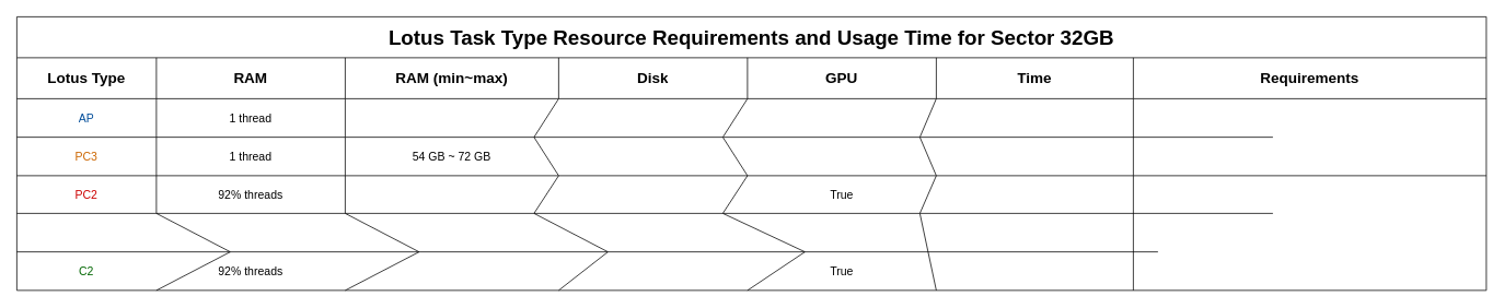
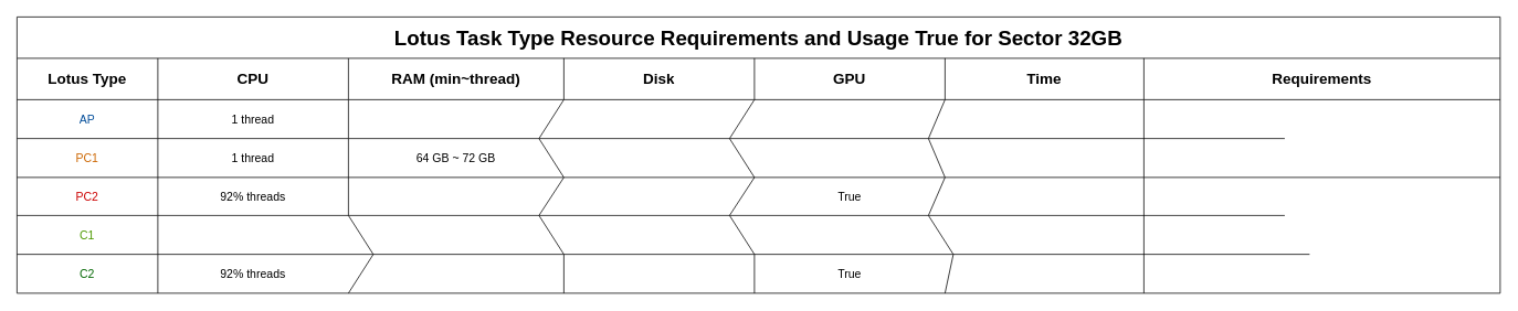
  <mxCell id="0" />
  <mxCell id="1" parent="0" />
- <mxCell id="2" value="&lt;font style=&quot;font-size: 25px&quot;&gt;Lotus Task Type Resource Requirements and Usage Time for Sector 32GB&lt;/font&gt;" style="shape=table;html=1;whiteSpace=wrap;startSize=50;container=1;collapsible=0;childLayout=tableLayout;fontStyle=1;align=center;" vertex="1" parent="1"><mxGeometry x="20" y="20" width="1790" height="334" as="geometry" /></mxCell>
+ <mxCell id="2" value="&lt;font style=&quot;font-size: 25px&quot;&gt;Lotus Task Type Resource Requirements and Usage True for Sector 32GB&lt;/font&gt;" style="shape=table;html=1;whiteSpace=wrap;startSize=50;container=1;collapsible=0;childLayout=tableLayout;fontStyle=1;align=center;" vertex="1" parent="1"><mxGeometry x="20" y="20" width="1790" height="334" as="geometry" /></mxCell>
  <mxCell id="3" value="" style="shape=partialRectangle;html=1;whiteSpace=wrap;collapsible=0;dropTarget=0;pointerEvents=0;fillColor=none;top=0;left=0;bottom=0;right=0;points=[[0,0.5],[1,0.5]];portConstraint=eastwest;" vertex="1" parent="2"><mxGeometry y="50" width="1790" height="50" as="geometry" /></mxCell>
  <mxCell id="4" value="Lotus Type" style="shape=partialRectangle;html=1;whiteSpace=wrap;connectable=0;fillColor=none;top=0;left=0;bottom=0;right=0;overflow=hidden;fontStyle=1;fontSize=18;" vertex="1" parent="3"><mxGeometry width="170" height="50" as="geometry" /></mxCell>
- <mxCell id="5" value="RAM" style="shape=partialRectangle;html=1;whiteSpace=wrap;connectable=0;fillColor=none;top=0;left=0;bottom=0;right=0;overflow=hidden;fontStyle=1;fontSize=18;" vertex="1" parent="3"><mxGeometry x="170" width="230" height="50" as="geometry" /></mxCell>
- <mxCell id="6" value="RAM (min~max)" style="shape=partialRectangle;html=1;whiteSpace=wrap;connectable=0;fillColor=none;top=0;left=0;bottom=0;right=0;overflow=hidden;fontStyle=1;fontSize=18;" vertex="1" parent="3"><mxGeometry x="400" width="260" height="50" as="geometry" /></mxCell>
+ <mxCell id="5" value="CPU" style="shape=partialRectangle;html=1;whiteSpace=wrap;connectable=0;fillColor=none;top=0;left=0;bottom=0;right=0;overflow=hidden;fontStyle=1;fontSize=18;" vertex="1" parent="3"><mxGeometry x="170" width="230" height="50" as="geometry" /></mxCell>
+ <mxCell id="6" value="RAM (min~thread)" style="shape=partialRectangle;html=1;whiteSpace=wrap;connectable=0;fillColor=none;top=0;left=0;bottom=0;right=0;overflow=hidden;fontStyle=1;fontSize=18;" vertex="1" parent="3"><mxGeometry x="400" width="260" height="50" as="geometry" /></mxCell>
  <mxCell id="7" value="Disk" style="shape=partialRectangle;html=1;whiteSpace=wrap;connectable=0;fillColor=none;top=0;left=0;bottom=0;right=0;overflow=hidden;fontStyle=1;fontSize=18;" vertex="1" parent="3"><mxGeometry x="660" width="230" height="50" as="geometry" /></mxCell>
  <mxCell id="8" value="&lt;span&gt;GPU&lt;/span&gt;" style="shape=partialRectangle;html=1;whiteSpace=wrap;connectable=0;fillColor=none;top=0;left=0;bottom=0;right=0;overflow=hidden;fontStyle=1;fontSize=18;" vertex="1" parent="3"><mxGeometry x="890" width="230" height="50" as="geometry" /></mxCell>
  <mxCell id="9" value="Time" style="shape=partialRectangle;html=1;whiteSpace=wrap;connectable=0;fillColor=none;top=0;left=0;bottom=0;right=0;overflow=hidden;fontStyle=1;fontSize=18;" vertex="1" parent="3"><mxGeometry x="1120" width="240" height="50" as="geometry" /></mxCell>
  <mxCell id="10" value="Requirements" style="shape=partialRectangle;html=1;whiteSpace=wrap;connectable=0;fillColor=none;top=0;left=0;bottom=0;right=0;overflow=hidden;fontStyle=1;fontSize=18;" vertex="1" parent="3"><mxGeometry x="1360" width="430" height="50" as="geometry" /></mxCell>
  <mxCell id="11" style="shape=partialRectangle;html=1;whiteSpace=wrap;collapsible=0;dropTarget=0;pointerEvents=0;fillColor=none;top=0;left=0;bottom=0;right=0;points=[[0,0.5],[1,0.5]];portConstraint=eastwest;" vertex="1" parent="2"><mxGeometry y="100" width="1790" height="47" as="geometry" /></mxCell>
  <mxCell id="12" value="&lt;font color=&quot;#004c99&quot;&gt;AP&lt;/font&gt;" style="shape=partialRectangle;html=1;whiteSpace=wrap;connectable=0;fillColor=none;top=0;left=0;bottom=0;right=0;overflow=hidden;fontSize=14;strokeColor=#004C99;" vertex="1" parent="11"><mxGeometry width="170" height="47" as="geometry" /></mxCell>
  <mxCell id="13" value="1 thread" style="shape=partialRectangle;html=1;whiteSpace=wrap;connectable=0;fillColor=none;top=0;left=0;bottom=0;right=0;overflow=hidden;fontSize=14;" vertex="1" parent="11"><mxGeometry x="170" width="230" height="47" as="geometry" /></mxCell>
  <mxCell id="14" style="shape=partialRectangle;html=1;whiteSpace=wrap;connectable=0;fillColor=none;top=0;left=0;bottom=0;right=0;overflow=hidden;fontSize=14;" vertex="1" parent="11"><mxGeometry x="660" width="230" height="47" as="geometry" /></mxCell>
  <mxCell id="15" style="shape=partialRectangle;html=1;whiteSpace=wrap;connectable=0;fillColor=none;top=0;left=0;bottom=0;right=0;overflow=hidden;fontSize=14;" vertex="1" parent="11"><mxGeometry x="890" width="230" height="47" as="geometry" /></mxCell>
  <mxCell id="16" style="shape=partialRectangle;html=1;whiteSpace=wrap;connectable=0;fillColor=none;top=0;left=0;bottom=0;right=0;overflow=hidden;fontSize=14;" vertex="1" parent="11"><mxGeometry x="1120" width="240" height="47" as="geometry" /></mxCell>
  <mxCell id="17" style="shape=partialRectangle;html=1;whiteSpace=wrap;connectable=0;fillColor=none;top=0;left=0;bottom=0;right=0;overflow=hidden;fontSize=14;" vertex="1" parent="11"><mxGeometry x="1360" width="430" height="47" as="geometry" /></mxCell>
  <mxCell id="18" value="" style="shape=partialRectangle;html=1;whiteSpace=wrap;collapsible=0;dropTarget=0;pointerEvents=0;fillColor=none;top=0;left=0;bottom=0;right=0;points=[[0,0.5],[1,0.5]];portConstraint=eastwest;" vertex="1" parent="2"><mxGeometry y="147" width="1790" height="47" as="geometry" /></mxCell>
- <mxCell id="19" value="&lt;font color=&quot;#cc6600&quot;&gt;PC3&lt;/font&gt;" style="shape=partialRectangle;html=1;whiteSpace=wrap;connectable=0;fillColor=none;top=0;left=0;bottom=0;right=0;overflow=hidden;fontSize=14;" vertex="1" parent="18"><mxGeometry width="170" height="47" as="geometry" /></mxCell>
+ <mxCell id="19" value="&lt;font color=&quot;#cc6600&quot;&gt;PC1&lt;/font&gt;" style="shape=partialRectangle;html=1;whiteSpace=wrap;connectable=0;fillColor=none;top=0;left=0;bottom=0;right=0;overflow=hidden;fontSize=14;" vertex="1" parent="18"><mxGeometry width="170" height="47" as="geometry" /></mxCell>
  <mxCell id="20" value="&lt;span&gt;1 thread&lt;/span&gt;" style="shape=partialRectangle;html=1;whiteSpace=wrap;connectable=0;fillColor=none;top=0;left=0;bottom=0;right=0;overflow=hidden;fontSize=14;" vertex="1" parent="18"><mxGeometry x="170" width="230" height="47" as="geometry" /></mxCell>
- <mxCell id="21" value="54 GB ~ 72 GB" style="shape=partialRectangle;html=1;whiteSpace=wrap;connectable=0;fillColor=none;top=0;left=0;bottom=0;right=0;overflow=hidden;fontSize=14;" vertex="1" parent="18"><mxGeometry x="400" width="260" height="47" as="geometry" /></mxCell>
+ <mxCell id="21" value="64 GB ~ 72 GB" style="shape=partialRectangle;html=1;whiteSpace=wrap;connectable=0;fillColor=none;top=0;left=0;bottom=0;right=0;overflow=hidden;fontSize=14;" vertex="1" parent="18"><mxGeometry x="400" width="260" height="47" as="geometry" /></mxCell>
  <mxCell id="22" style="shape=partialRectangle;html=1;whiteSpace=wrap;connectable=0;fillColor=none;top=0;left=0;bottom=0;right=0;overflow=hidden;fontSize=14;" vertex="1" parent="18"><mxGeometry x="660" width="230" height="47" as="geometry" /></mxCell>
  <mxCell id="23" style="shape=partialRectangle;html=1;whiteSpace=wrap;connectable=0;fillColor=none;top=0;left=0;bottom=0;right=0;overflow=hidden;fontSize=14;" vertex="1" parent="18"><mxGeometry x="890" width="230" height="47" as="geometry" /></mxCell>
  <mxCell id="24" style="shape=partialRectangle;html=1;whiteSpace=wrap;connectable=0;fillColor=none;top=0;left=0;bottom=0;right=0;overflow=hidden;fontSize=14;" vertex="1" parent="18"><mxGeometry x="1120" width="240" height="47" as="geometry" /></mxCell>
  <mxCell id="25" style="shape=partialRectangle;html=1;whiteSpace=wrap;connectable=0;fillColor=none;top=0;left=0;bottom=0;right=0;overflow=hidden;fontSize=14;" vertex="1" parent="18"><mxGeometry x="1360" width="430" height="47" as="geometry" /></mxCell>
  <mxCell id="26" value="" style="shape=partialRectangle;html=1;whiteSpace=wrap;collapsible=0;dropTarget=0;pointerEvents=0;fillColor=none;top=0;left=0;bottom=0;right=0;points=[[0,0.5],[1,0.5]];portConstraint=eastwest;" vertex="1" parent="2"><mxGeometry y="194" width="1790" height="46" as="geometry" /></mxCell>
  <mxCell id="27" value="&lt;font color=&quot;#cc0000&quot;&gt;PC2&lt;/font&gt;" style="shape=partialRectangle;html=1;whiteSpace=wrap;connectable=0;fillColor=none;top=0;left=0;bottom=0;right=0;overflow=hidden;fontSize=14;" vertex="1" parent="26"><mxGeometry width="170" height="46" as="geometry" /></mxCell>
  <mxCell id="28" value="92% threads" style="shape=partialRectangle;html=1;whiteSpace=wrap;connectable=0;fillColor=none;top=0;left=0;bottom=0;right=0;overflow=hidden;fontSize=14;" vertex="1" parent="26"><mxGeometry x="170" width="230" height="46" as="geometry" /></mxCell>
  <mxCell id="29" style="shape=partialRectangle;html=1;whiteSpace=wrap;connectable=0;fillColor=none;top=0;left=0;bottom=0;right=0;overflow=hidden;fontSize=14;" vertex="1" parent="26"><mxGeometry x="660" width="230" height="46" as="geometry" /></mxCell>
  <mxCell id="30" value="True" style="shape=partialRectangle;html=1;whiteSpace=wrap;connectable=0;fillColor=none;top=0;left=0;bottom=0;right=0;overflow=hidden;fontSize=14;" vertex="1" parent="26"><mxGeometry x="890" width="230" height="46" as="geometry" /></mxCell>
  <mxCell id="31" style="shape=partialRectangle;html=1;whiteSpace=wrap;connectable=0;fillColor=none;top=0;left=0;bottom=0;right=0;overflow=hidden;fontSize=14;" vertex="1" parent="26"><mxGeometry x="1120" width="240" height="46" as="geometry" /></mxCell>
  <mxCell id="32" style="shape=partialRectangle;html=1;whiteSpace=wrap;connectable=0;fillColor=none;top=0;left=0;bottom=0;right=0;overflow=hidden;fontSize=14;" vertex="1" parent="26"><mxGeometry x="1360" width="430" height="46" as="geometry" /></mxCell>
  <mxCell id="33" style="shape=partialRectangle;html=1;whiteSpace=wrap;collapsible=0;dropTarget=0;pointerEvents=0;fillColor=none;top=0;left=0;bottom=0;right=0;points=[[0,0.5],[1,0.5]];portConstraint=eastwest;" vertex="1" parent="2"><mxGeometry y="240" width="1790" height="47" as="geometry" /></mxCell>
+ <mxCell id="34" value="&lt;font color=&quot;#4d9900&quot;&gt;C1&lt;/font&gt;" style="shape=partialRectangle;html=1;whiteSpace=wrap;connectable=0;fillColor=none;top=0;left=0;bottom=0;right=0;overflow=hidden;fontSize=14;" vertex="1" parent="33"><mxGeometry width="170" height="47" as="geometry" /></mxCell>
  <mxCell id="35" style="shape=partialRectangle;html=1;whiteSpace=wrap;connectable=0;fillColor=none;top=0;left=0;bottom=0;right=0;overflow=hidden;fontSize=14;" vertex="1" parent="33"><mxGeometry x="400" width="260" height="47" as="geometry" /></mxCell>
  <mxCell id="36" style="shape=partialRectangle;html=1;whiteSpace=wrap;connectable=0;fillColor=none;top=0;left=0;bottom=0;right=0;overflow=hidden;fontSize=14;" vertex="1" parent="33"><mxGeometry x="660" width="230" height="47" as="geometry" /></mxCell>
  <mxCell id="37" style="shape=partialRectangle;html=1;whiteSpace=wrap;connectable=0;fillColor=none;top=0;left=0;bottom=0;right=0;overflow=hidden;fontSize=14;" vertex="1" parent="33"><mxGeometry x="890" width="230" height="47" as="geometry" /></mxCell>
  <mxCell id="38" style="shape=partialRectangle;html=1;whiteSpace=wrap;connectable=0;fillColor=none;top=0;left=0;bottom=0;right=0;overflow=hidden;fontSize=14;" vertex="1" parent="33"><mxGeometry x="1120" width="240" height="47" as="geometry" /></mxCell>
  <mxCell id="39" style="shape=partialRectangle;html=1;whiteSpace=wrap;connectable=0;fillColor=none;top=0;left=0;bottom=0;right=0;overflow=hidden;fontSize=14;" vertex="1" parent="33"><mxGeometry x="1360" width="430" height="47" as="geometry" /></mxCell>
  <mxCell id="40" style="shape=partialRectangle;html=1;whiteSpace=wrap;collapsible=0;dropTarget=0;pointerEvents=0;fillColor=none;top=0;left=0;bottom=0;right=0;points=[[0,0.5],[1,0.5]];portConstraint=eastwest;" vertex="1" parent="2"><mxGeometry y="287" width="1790" height="47" as="geometry" /></mxCell>
  <mxCell id="41" value="&lt;font color=&quot;#006600&quot;&gt;C2&lt;/font&gt;" style="shape=partialRectangle;html=1;whiteSpace=wrap;connectable=0;fillColor=none;top=0;left=0;bottom=0;right=0;overflow=hidden;fontSize=14;" vertex="1" parent="40"><mxGeometry width="170" height="47" as="geometry" /></mxCell>
  <mxCell id="42" value="92% threads" style="shape=partialRectangle;html=1;whiteSpace=wrap;connectable=0;fillColor=none;top=0;left=0;bottom=0;right=0;overflow=hidden;fontSize=14;" vertex="1" parent="40"><mxGeometry x="170" width="230" height="47" as="geometry" /></mxCell>
  <mxCell id="43" style="shape=partialRectangle;html=1;whiteSpace=wrap;connectable=0;fillColor=none;top=0;left=0;bottom=0;right=0;overflow=hidden;fontSize=14;" vertex="1" parent="40"><mxGeometry x="400" width="260" height="47" as="geometry" /></mxCell>
  <mxCell id="44" style="shape=partialRectangle;html=1;whiteSpace=wrap;connectable=0;fillColor=none;top=0;left=0;bottom=0;right=0;overflow=hidden;fontSize=14;" vertex="1" parent="40"><mxGeometry x="660" width="230" height="47" as="geometry" /></mxCell>
  <mxCell id="45" value="True" style="shape=partialRectangle;html=1;whiteSpace=wrap;connectable=0;fillColor=none;top=0;left=0;bottom=0;right=0;overflow=hidden;fontSize=14;" vertex="1" parent="40"><mxGeometry x="890" width="230" height="47" as="geometry" /></mxCell>
  <mxCell id="46" style="shape=partialRectangle;html=1;whiteSpace=wrap;connectable=0;fillColor=none;top=0;left=0;bottom=0;right=0;overflow=hidden;fontSize=14;" vertex="1" parent="40"><mxGeometry x="1120" width="240" height="47" as="geometry" /></mxCell>
  <mxCell id="47" style="shape=partialRectangle;html=1;whiteSpace=wrap;connectable=0;fillColor=none;top=0;left=0;bottom=0;right=0;overflow=hidden;fontSize=14;" vertex="1" parent="40"><mxGeometry x="1360" width="430" height="47" as="geometry" /></mxCell>
